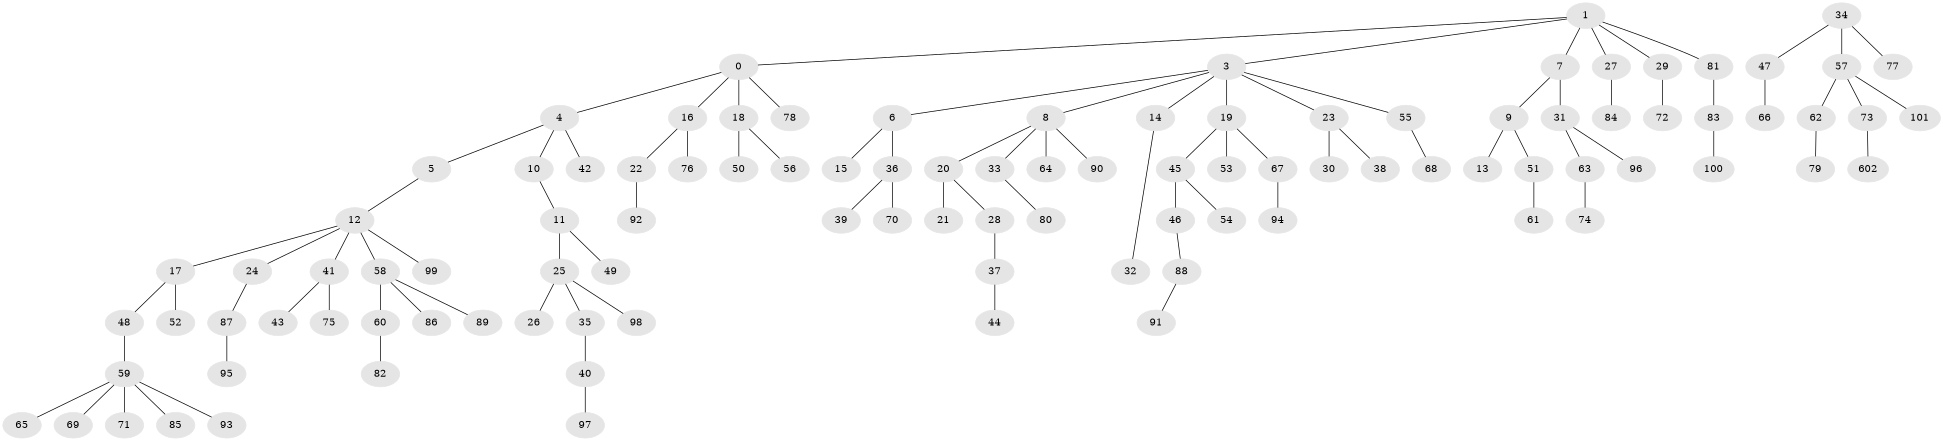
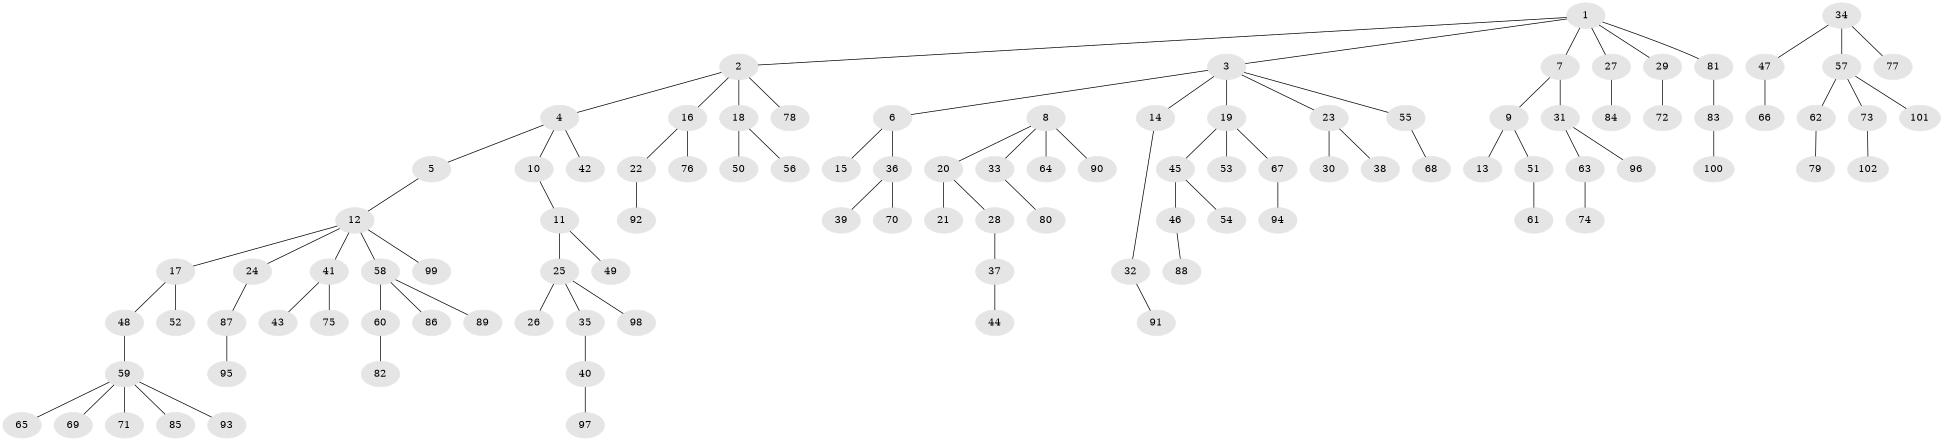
  graph {
    node [color=gray90 style=filled]
    1
-   2 [label=0]
+   2
    3
    7
    27
    29
    81
    4
    16
    18
    78
    6
    8
    14
    19
    23
    55
    9
    31
    84
    72
    83
    5
    10
    42
    22
    76
    50
    56
    15
    36
    20
    33
    64
    90
    32
    45
    53
    67
    30
    38
    68
    12
    11
    17
    24
    41
    58
    99
    39
    70
    13
    51
    63
    96
    21
    28
    80
    61
    25
    49
    26
    35
    98
    48
    52
    87
    43
    75
    60
    86
    89
    34
    47
    57
    77
    92
    59
    46
    54
    94
    37
    95
    40
    44
    74
    66
    62
    73
    101
    97
    88
    91
    65
    69
    71
    85
    93
    79
-   102 [label=602]
+   102
    82
    100
    1 -- 2
    1 -- 3
    1 -- 7
    1 -- 27
    1 -- 29
    1 -- 81
    2 -- 4
    2 -- 16
    2 -- 18
    2 -- 78
    3 -- 6
-   3 -- 8
    3 -- 14
    3 -- 19
    3 -- 23
    3 -- 55
    7 -- 9
    7 -- 31
    27 -- 84
    29 -- 72
    81 -- 83
    4 -- 5
    4 -- 10
    4 -- 42
    16 -- 22
    16 -- 76
    18 -- 50
    18 -- 56
    6 -- 15
    6 -- 36
    8 -- 20
    8 -- 33
    8 -- 64
    8 -- 90
    14 -- 32
    19 -- 45
    19 -- 53
    19 -- 67
    23 -- 30
    23 -- 38
    55 -- 68
    9 -- 13
    9 -- 51
    31 -- 63
    31 -- 96
    83 -- 100
    5 -- 12
    10 -- 11
    22 -- 92
    36 -- 39
    36 -- 70
    20 -- 21
    20 -- 28
    33 -- 80
    45 -- 46
    45 -- 54
    67 -- 94
    12 -- 17
    12 -- 24
    12 -- 41
    12 -- 58
    12 -- 99
    11 -- 25
    11 -- 49
    17 -- 48
    17 -- 52
    24 -- 87
    41 -- 43
    41 -- 75
    58 -- 60
    58 -- 86
    58 -- 89
    51 -- 61
    63 -- 74
    28 -- 37
    25 -- 26
    25 -- 35
    25 -- 98
    35 -- 40
    48 -- 59
    87 -- 95
    60 -- 82
    34 -- 47
    34 -- 57
    34 -- 77
    47 -- 66
    57 -- 62
    57 -- 73
    57 -- 101
    59 -- 65
    59 -- 69
    59 -- 71
    59 -- 85
    59 -- 93
    46 -- 88
    37 -- 44
    40 -- 97
    62 -- 79
    73 -- 102
-   88 -- 91
+   32 -- 91
  }
